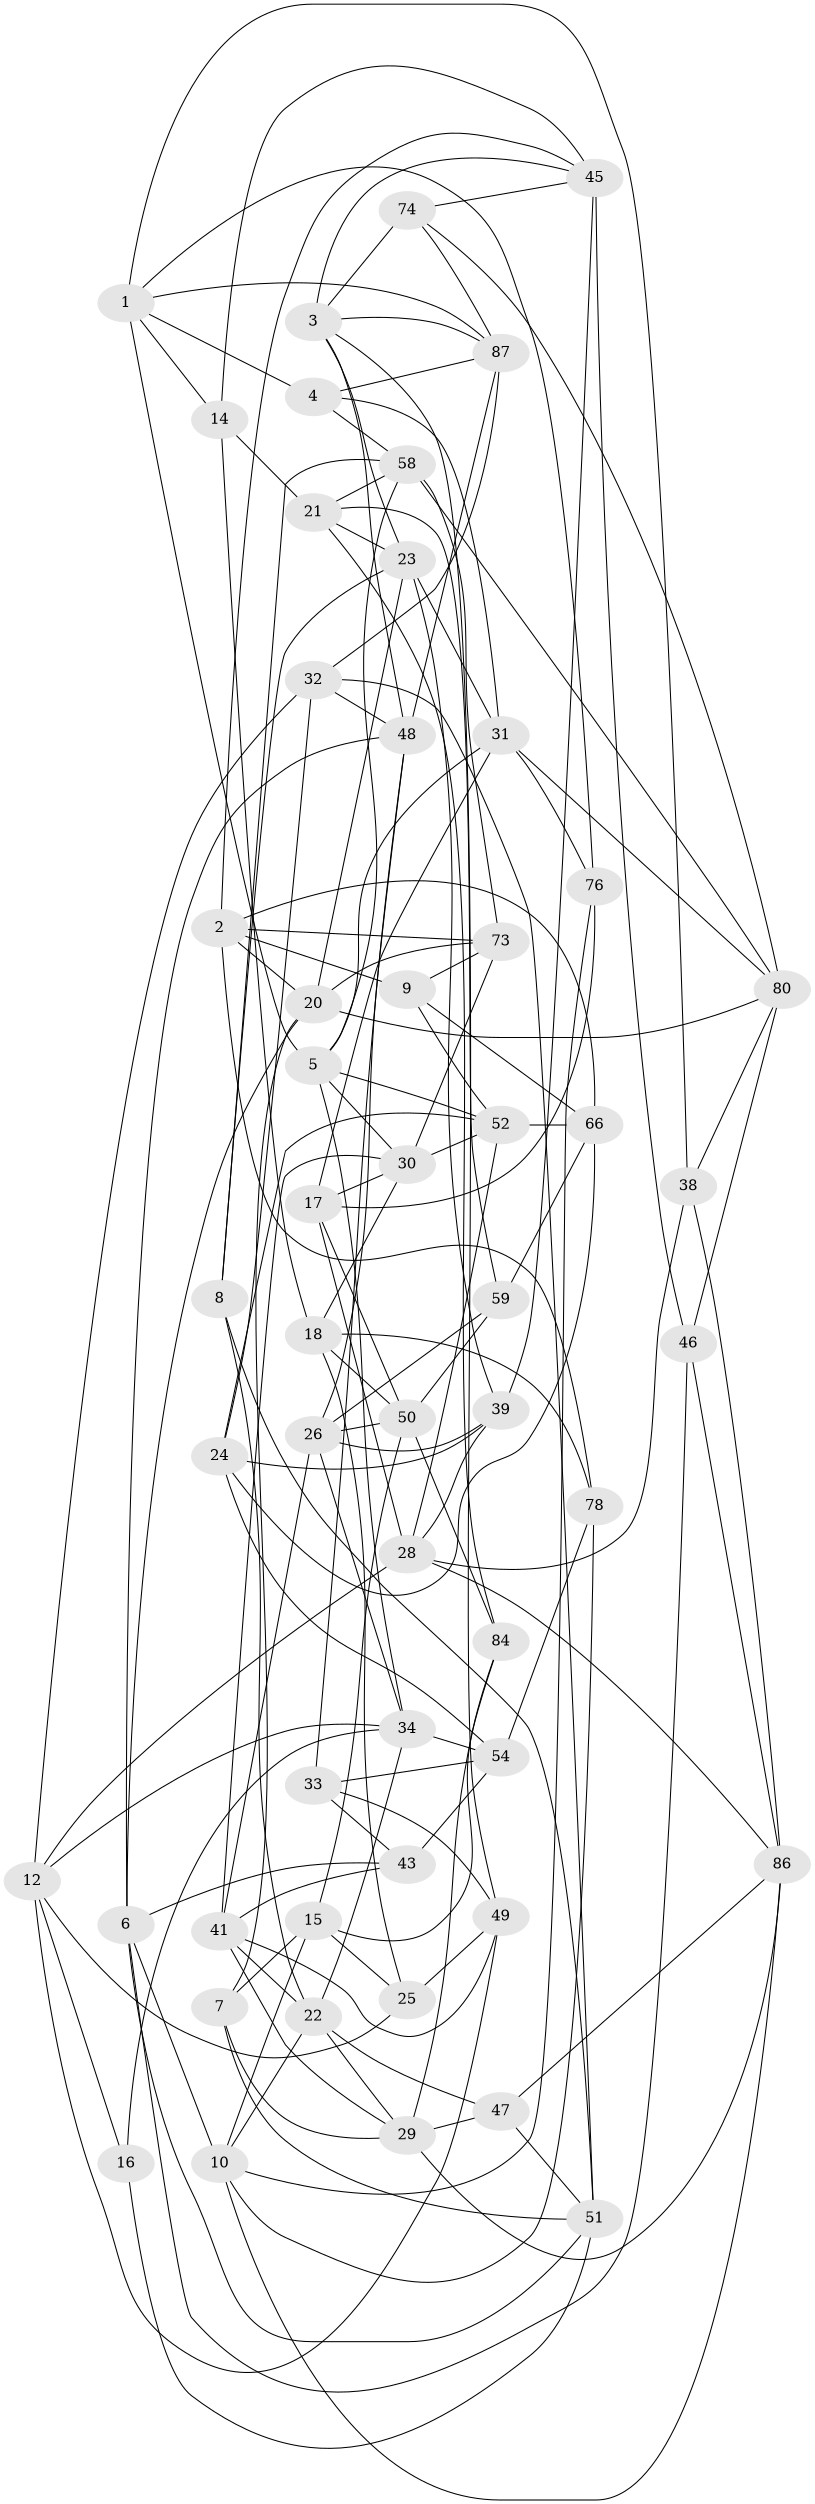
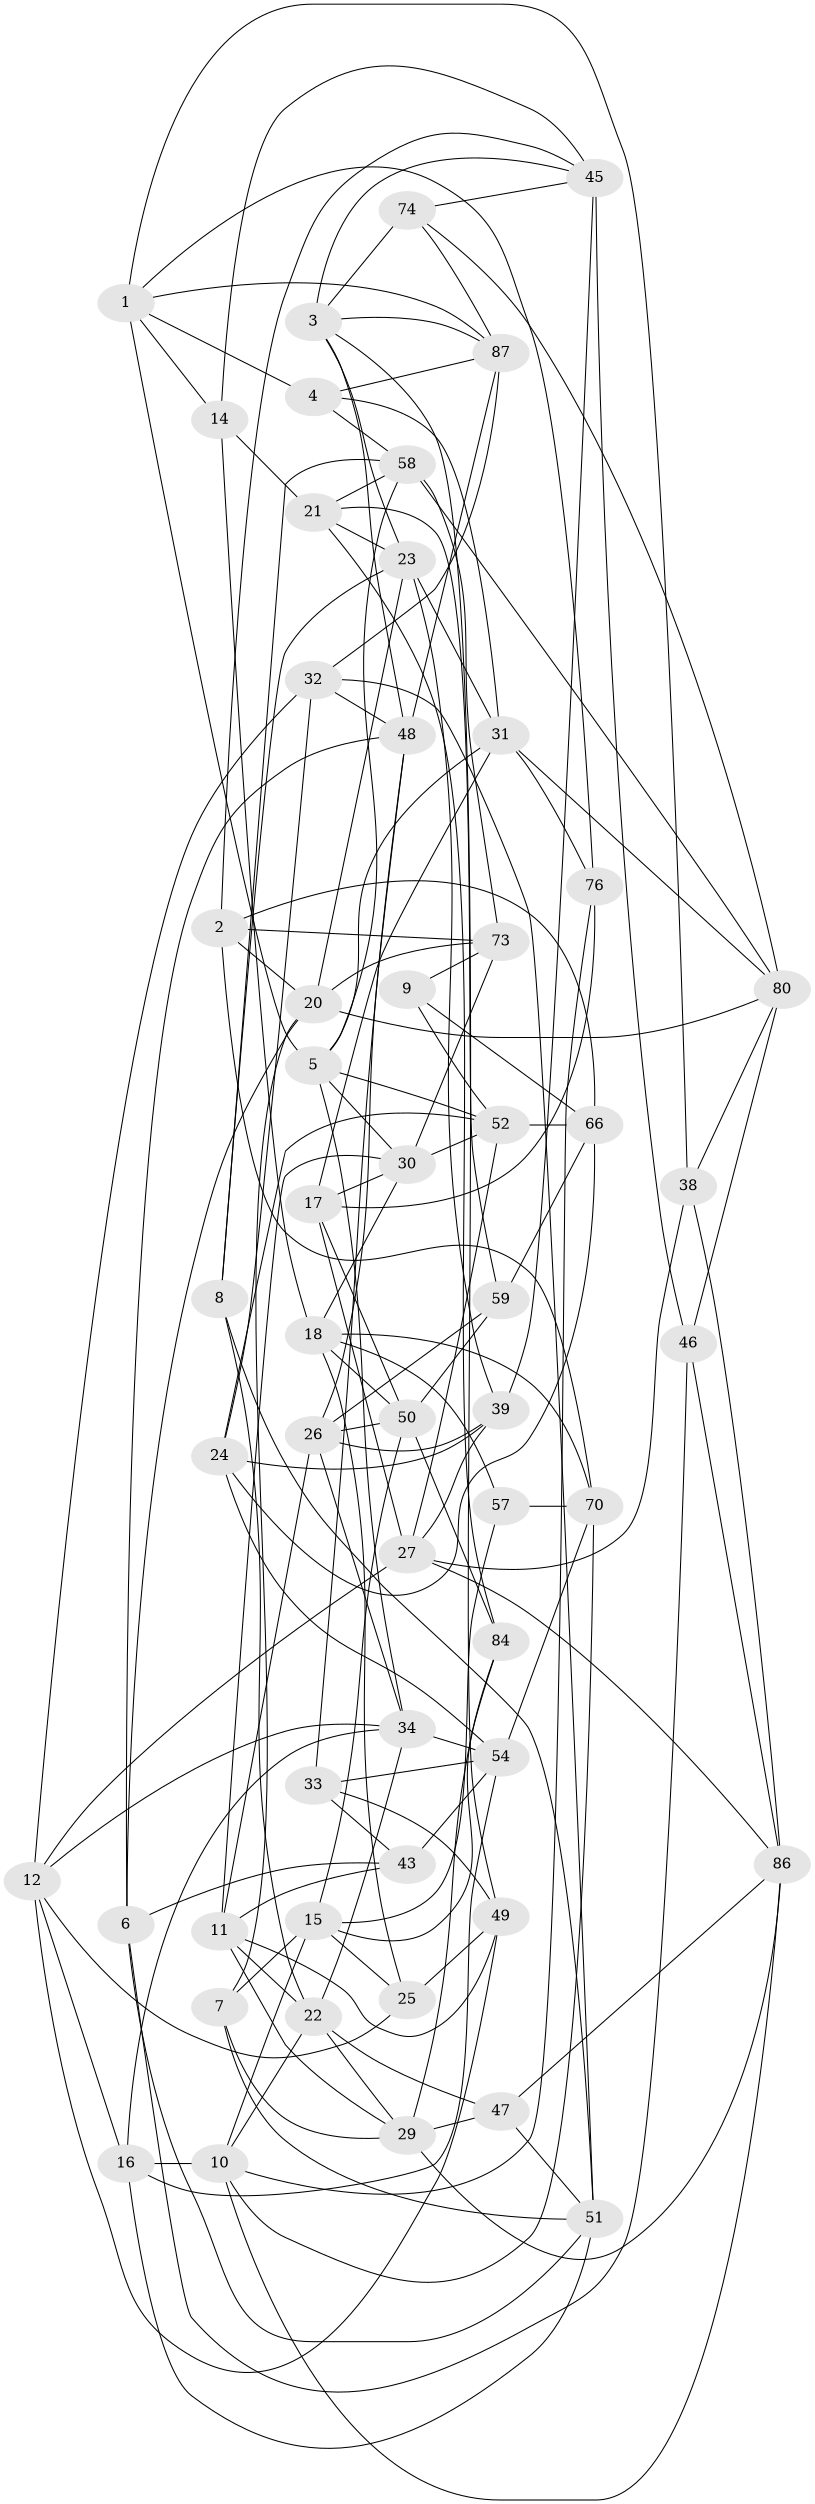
  graph {
    rankdir=LR
    node [color=gray90 style=filled]
    1 [super="+27"]
    4
    5 [super="+55"]
    14
    38
    76
    87 [super="+89"]
    31 [super="+75"]
    58 [super="+79"]
    30 [super="+36"]
    34 [super="+77"]
    52 [super="+60"]
    45 [super="+74"]
    18 [super="+35"]
    21 [super="+41"]
    86 [super="+90"]
    80 [super="+81"]
    2 [super="+69"]
    9
    20 [super="+88"]
    66 [super="+70"]
    73 [super="+94"]
-   78 [super="+93"]
+   78 [super="+93" label=70]
    23 [super="+62"]
    46
    3 [super="+85"]
    n27 [label=74]
    48 [super="+68"]
    49 [super="+65"]
    39 [super="+92"]
    54 [super="+56"]
    6 [super="+83"]
    10 [super="+19"]
    n34 [label=43]
    51 [super="+64"]
    15 [super="+43"]
    22 [super="+61"]
    25
    50 [super="+91"]
+   57
    84
    7
    29 [super="+71"]
    47
    8
-   11 [super="+13" label=41]
+   11 [super="+13"]
    26 [super="+63"]
    59
    12 [super="+72"]
    16
-   28 [super="+82"]
+   28 [super="+82" label=27]
    32 [super="+53"]
    17 [super="+42"]
    24 [super="+37"]
    33 [super="+67"]
    1 -- 4
    1 -- 5
    1 -- 14
    1 -- 38
    1 -- 76
    1 -- 87
    4 -- 87
    4 -- 31
    4 -- 58
    5 -- 31
    5 -- 58
    5 -- 30
    5 -- 34
    5 -- 52
    14 -- 45
    14 -- 18
    14 -- 21
    38 -- 86
    38 -- 80
    31 -- 76
    31 -- 80
    58 -- 80
    58 -- 73
    30 -- 52
    30 -- 73
    34 -- 54
    52 -- 66
    45 -- 46
    18 -- 30
    18 -- 78
    18 -- 25
    18 -- 50
+   18 -- 57
    21 -- 58
    21 -- 23
    21 -- 84
    21 -- 59
    2 -- 45
-   2 -- 9
    2 -- 20
    2 -- 66
    2 -- 73
    2 -- 78
    9 -- 52
    9 -- 66
    9 -- 73
    20 -- 80
    20 -- 73
    20 -- 23
    23 -- 31
    23 -- 39
    46 -- 86
    46 -- 80
    3 -- 87
    3 -- 45
    3 -- 23
    3 -- n27
    3 -- 48
    3 -- 49
    n27 -- 87
    n27 -- 45
    n27 -- 80
    48 -- 87
    39 -- 45
    54 -- 78
    6 -- 20
    6 -- 46
    6 -- 48
-   6 -- 10
+   16 -- 10
    6 -- n34
    6 -- 51
    10 -- 76
    10 -- 86
    10 -- 78
    10 -- 15
    10 -- 22
    n34 -- 54
    15 -- 25
    15 -- 50
+   15 -- 57
    15 -- 84
    22 -- 34
    22 -- 29
    22 -- 47
    25 -- 49
    50 -- 84
    50 -- 59
+   57 -- 78 [weight=2]
    7 -- 20
    7 -- 51
    7 -- 15
    7 -- 29
    29 -- 86
    29 -- 84
    29 -- 47
    47 -- 86
    47 -- 51
    8 -- 58
    8 -- 23
    8 -- 51
    8 -- 22
    11 -- 30
    11 -- 49
    11 -- n34
    11 -- 22
    11 -- 29
    11 -- 26
    26 -- 34
    26 -- 48
    26 -- 39
    26 -- 50
    26 -- 59
    59 -- 66
    12 -- 34
    12 -- 49
    12 -- 25
    12 -- 16
    12 -- 28
    12 -- 32
    16 -- 34
+   16 -- 54
    16 -- 51
    28 -- 38
    28 -- 52
    28 -- 86
    28 -- 39
    32 -- 87
    32 -- 48
    32 -- 51
    17 -- 76
    17 -- 31
    17 -- 30
    17 -- 50
    17 -- 28
    24 -- 52
    24 -- 66
    24 -- 39
    24 -- 54
    24 -- 32 [weight=2]
    33 -- 48
    33 -- 49 [weight=2]
    33 -- 54
    33 -- n34
  }
